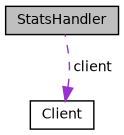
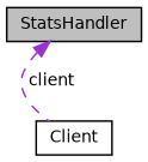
  digraph {
    node [color=black fontname=Helvetica fontsize=10 shape=record style=filled]
    n1 [fillcolor=grey75 fontcolor=black height=0.2 label=StatsHandler width=0.4]
    n2 [fillcolor=white height=0.2 label=Client width=0.4]
-   n2 -> n1 [color=darkorchid3 dir=back fontname=Helvetica fontsize=10 label=" client" labelfontname=Helvetica labelfontsize=10 style=dashed]
+   n1 -> n2 [color=darkorchid3 dir=back fontname=Helvetica fontsize=10 label=" client" labelfontname=Helvetica labelfontsize=10 style=dashed]
  }
